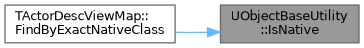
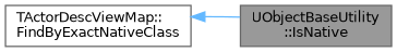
  digraph {
    rankdir=RL
    node [fontname=Helvetica fontsize=10 shape=box style=filled]
    n1 [color=gray40 fillcolor=grey60 fontcolor=black height=0.2 label="UObjectBaseUtility\l::IsNative" width=0.4]
    n2 [color=grey40 fillcolor=white height=0.2 label="TActorDescViewMap::\lFindByExactNativeClass" width=0.4]
-   n1 -> n2 [color=steelblue1 dir=back fontname=Helvetica fontsize=10 labelfontname=Helvetica labelfontsize=10 style=solid]
+   n2 -> n1 [color=steelblue1 dir=back fontname=Helvetica fontsize=10 labelfontname=Helvetica labelfontsize=10 style=solid]
  }
